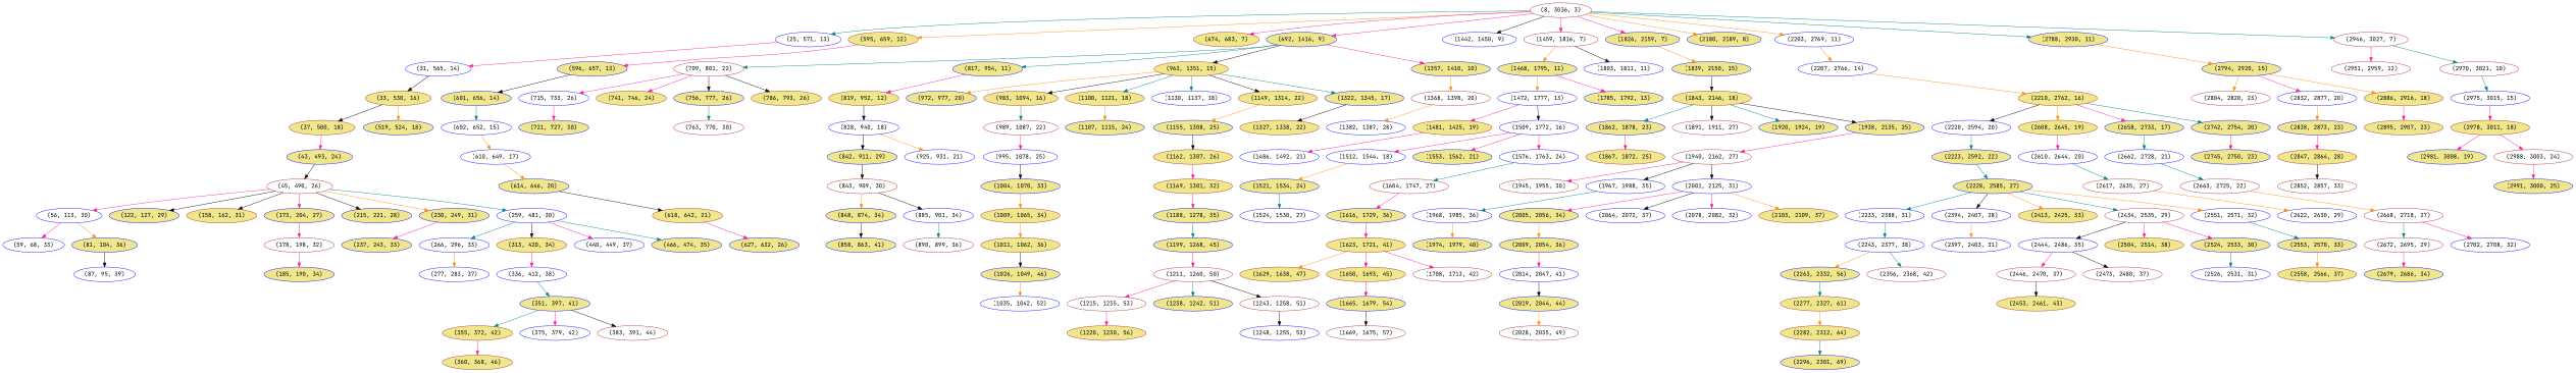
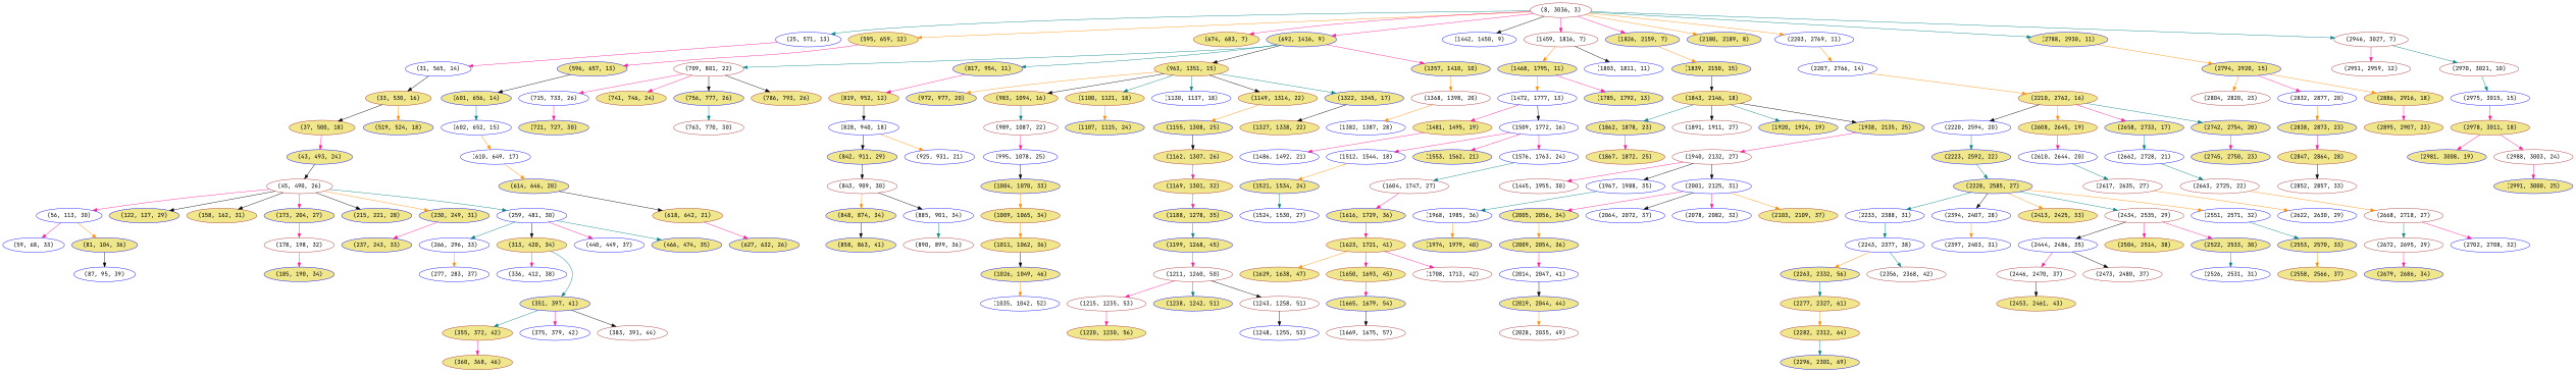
  digraph {
    fontname="JetBrains Mono"
    node [color=blue fillcolor=khaki fontname="JetBrains Mono" style=filled]
    edge [color=deeppink fontname="JetBrains Mono"]
    "(8, 3036, 3)" [color=brown fillcolor=white]
    "(25, 571, 13)" [fillcolor=white]
    "(595, 659, 12)" [color=brown]
    "(674, 683, 7)" [color=brown]
    "(692, 1416, 9)"
    "(1442, 1450, 9)" [fillcolor=white]
    "(1459, 1816, 7)" [color=brown fillcolor=white]
    "(1826, 2159, 7)"
    "(2180, 2189, 8)"
    "(2203, 2769, 11)" [fillcolor=white]
    "(2788, 2930, 11)"
    "(2946, 3027, 7)" [color=brown fillcolor=white]
    "(31, 565, 14)" [fillcolor=white]
    "(596, 657, 13)"
    "(709, 801, 22)" [color=brown fillcolor=white]
    "(817, 954, 11)"
    "(963, 1351, 15)" [color=brown]
    "(1357, 1410, 10)"
    "(1468, 1795, 11)"
    "(1803, 1811, 11)" [fillcolor=white]
    "(1839, 2150, 15)"
    "(2207, 2766, 14)" [fillcolor=white]
    "(2794, 2920, 15)"
    "(2951, 2959, 12)" [color=brown fillcolor=white]
    "(2970, 3021, 10)" [color=brown fillcolor=white]
    "(33, 530, 16)" [color=brown]
    "(37, 500, 18)" [color=brown]
    "(519, 524, 18)"
    "(43, 493, 24)"
    "(45, 490, 26)" [color=brown fillcolor=white]
    "(56, 113, 30)" [fillcolor=white]
    "(122, 127, 29)"
    "(158, 162, 31)" [color=brown]
    "(173, 204, 27)"
    "(215, 221, 28)"
    "(230, 249, 31)"
    "(259, 481, 30)" [fillcolor=white]
    "(59, 68, 33)" [fillcolor=white]
    "(81, 104, 36)"
    "(178, 198, 32)" [color=brown fillcolor=white]
    "(237, 243, 33)"
    "(266, 296, 33)" [fillcolor=white]
    "(313, 420, 34)" [color=brown]
    "(440, 449, 37)" [fillcolor=white]
    "(466, 474, 35)"
    "(87, 95, 39)" [fillcolor=white]
    "(185, 190, 34)"
    "(277, 283, 37)" [fillcolor=white]
    "(336, 412, 38)" [fillcolor=white]
    "(351, 397, 41)"
    "(355, 372, 42)" [color=brown]
    "(375, 379, 42)" [fillcolor=white]
    "(383, 391, 44)" [color=brown fillcolor=white]
    "(360, 368, 46)" [color=brown]
    "(601, 656, 14)"
    "(602, 652, 15)" [fillcolor=white]
    "(610, 649, 17)" [fillcolor=white]
    "(614, 646, 20)"
    "(618, 642, 21)" [color=brown]
    "(627, 632, 26)"
    "(715, 733, 26)" [fillcolor=white]
    "(741, 746, 24)" [color=brown]
    "(756, 777, 26)"
    "(786, 793, 26)" [color=brown]
    "(819, 952, 12)" [color=brown]
    "(972, 977, 20)"
    "(983, 1094, 16)" [color=brown]
    "(1100, 1121, 18)" [color=brown]
    "(1130, 1137, 18)" [fillcolor=white]
    "(1149, 1314, 22)" [color=brown]
    "(1322, 1345, 17)"
    "(1368, 1398, 20)" [color=brown fillcolor=white]
    "(721, 727, 30)"
    "(763, 770, 30)" [color=brown fillcolor=white]
    "(828, 940, 18)" [fillcolor=white]
    "(842, 911, 29)"
    "(925, 931, 21)" [fillcolor=white]
    "(843, 909, 30)" [color=brown fillcolor=white]
    "(848, 874, 34)"
    "(885, 901, 34)" [fillcolor=white]
    "(858, 863, 41)"
    "(890, 899, 36)" [color=brown fillcolor=white]
    "(989, 1087, 22)" [color=brown fillcolor=white]
    "(1107, 1115, 24)"
    "(1155, 1308, 25)"
    "(1327, 1338, 22)" [color=brown]
    "(995, 1078, 25)" [fillcolor=white]
    "(1004, 1070, 33)"
    "(1009, 1065, 34)" [color=brown]
    "(1011, 1062, 36)" [color=brown]
    "(1026, 1049, 46)"
    "(1035, 1042, 52)" [fillcolor=white]
    "(1162, 1307, 26)" [color=brown]
    "(1169, 1301, 32)" [color=brown]
    "(1188, 1278, 35)"
    "(1199, 1268, 45)"
    "(1211, 1260, 50)" [color=brown fillcolor=white]
    "(1215, 1235, 53)" [color=brown fillcolor=white]
    "(1238, 1242, 51)"
    "(1243, 1258, 51)" [color=brown fillcolor=white]
    "(1220, 1230, 56)" [color=brown]
    "(1248, 1255, 53)" [fillcolor=white]
    "(1382, 1387, 28)" [fillcolor=white]
    "(1472, 1777, 13)" [fillcolor=white]
    "(1785, 1792, 13)"
-   "(1481, 1495, 19)" [color=brown label="(1481, 1425, 19)"]
+   "(1481, 1495, 19)" [color=brown]
    "(1509, 1772, 16)" [fillcolor=white]
    "(1486, 1492, 21)" [fillcolor=white]
    "(1512, 1544, 18)" [fillcolor=white]
    "(1553, 1562, 21)"
    "(1576, 1763, 24)" [fillcolor=white]
    "(1521, 1534, 24)"
    "(1604, 1747, 27)" [color=brown fillcolor=white]
    "(1524, 1530, 27)" [fillcolor=white]
    "(1616, 1729, 36)"
    "(1623, 1721, 41)" [color=brown]
    "(1629, 1638, 47)" [color=brown]
    "(1650, 1693, 45)" [color=brown]
    "(1708, 1713, 42)" [color=brown fillcolor=white]
    "(1665, 1679, 54)"
    "(1669, 1675, 57)" [color=brown fillcolor=white]
    "(1843, 2146, 18)" [color=brown]
    "(1862, 1878, 23)"
    "(1891, 1911, 27)" [color=brown fillcolor=white]
    "(1920, 1924, 19)"
    "(1938, 2135, 25)"
    "(1867, 1872, 25)" [color=brown]
-   "(1940, 2132, 27)" [color=brown fillcolor=white label="(1940, 2162, 27)"]
-   "(1945, 1955, 30)" [color=brown fillcolor=white]
+   "(1940, 2132, 27)" [color=brown fillcolor=white]
+   "(1945, 1955, 30)" [color=brown fillcolor=white label="(1445, 1955, 30)"]
    "(1967, 1988, 35)" [fillcolor=white]
    "(2001, 2125, 31)" [fillcolor=white]
    "(1968, 1985, 36)" [fillcolor=white]
    "(2005, 2056, 34)"
    "(2064, 2072, 37)" [fillcolor=white]
    "(2078, 2082, 32)" [fillcolor=white]
    "(2103, 2109, 37)" [color=brown]
    "(1974, 1979, 40)"
    "(2009, 2054, 36)"
    "(2014, 2047, 41)" [fillcolor=white]
    "(2019, 2044, 44)"
    "(2028, 2035, 49)" [color=brown fillcolor=white]
    "(2210, 2762, 16)" [color=brown]
    "(2220, 2594, 20)" [fillcolor=white]
    "(2608, 2645, 19)" [color=brown]
    "(2658, 2733, 17)"
    "(2742, 2754, 20)"
    "(2223, 2592, 22)"
    "(2610, 2644, 20)" [fillcolor=white]
    "(2662, 2728, 21)" [fillcolor=white]
    "(2745, 2750, 23)"
    "(2228, 2585, 27)"
    "(2233, 2388, 31)" [fillcolor=white]
    "(2394, 2407, 28)" [fillcolor=white]
    "(2413, 2425, 33)" [color=brown]
    "(2434, 2535, 29)" [color=brown fillcolor=white]
    "(2551, 2571, 32)" [fillcolor=white]
    "(2243, 2377, 38)" [fillcolor=white]
    "(2397, 2403, 31)" [fillcolor=white]
    "(2444, 2486, 35)" [fillcolor=white]
    "(2504, 2514, 38)" [color=brown]
-   "(2524, 2533, 30)"
+   "(2524, 2533, 30)" [label="(2522, 2533, 30)"]
    "(2553, 2570, 33)"
    "(2263, 2332, 56)"
    "(2356, 2368, 42)" [color=brown fillcolor=white]
    "(2277, 2327, 61)" [color=brown]
    "(2282, 2312, 64)" [color=brown]
    "(2296, 2301, 69)"
    "(2446, 2470, 37)" [color=brown fillcolor=white]
    "(2473, 2480, 37)" [color=brown fillcolor=white]
    "(2526, 2531, 31)" [fillcolor=white]
    "(2453, 2461, 43)" [color=brown]
    "(2558, 2566, 37)" [color=brown]
    "(2617, 2635, 27)" [color=brown fillcolor=white]
    "(2622, 2630, 29)" [fillcolor=white]
    "(2663, 2725, 22)" [color=brown fillcolor=white]
    "(2668, 2718, 27)" [color=brown fillcolor=white]
    "(2672, 2695, 29)" [color=brown fillcolor=white]
    "(2702, 2708, 32)" [fillcolor=white]
    "(2679, 2686, 34)"
    "(2804, 2820, 23)" [color=brown fillcolor=white]
    "(2832, 2877, 20)" [fillcolor=white]
    "(2886, 2916, 18)" [color=brown]
    "(2838, 2873, 23)"
    "(2895, 2907, 23)" [color=brown]
    "(2847, 2864, 28)" [color=brown]
    "(2852, 2857, 33)" [color=brown fillcolor=white]
    "(2975, 3015, 15)" [fillcolor=white]
    "(2978, 3011, 18)" [color=brown]
    "(2981, 3008, 19)"
    "(2988, 3003, 24)" [color=brown fillcolor=white]
    "(2991, 3000, 25)"
    "(8, 3036, 3)" -> "(25, 571, 13)" [color=teal]
    "(8, 3036, 3)" -> "(595, 659, 12)" [color=darkorange]
    "(8, 3036, 3)" -> "(674, 683, 7)"
    "(8, 3036, 3)" -> "(692, 1416, 9)"
    "(8, 3036, 3)" -> "(1442, 1450, 9)" [color=black]
    "(8, 3036, 3)" -> "(1459, 1816, 7)"
    "(8, 3036, 3)" -> "(1826, 2159, 7)"
    "(8, 3036, 3)" -> "(2180, 2189, 8)" [color=darkorange]
    "(8, 3036, 3)" -> "(2203, 2769, 11)" [color=darkorange]
    "(8, 3036, 3)" -> "(2788, 2930, 11)" [color=teal]
    "(8, 3036, 3)" -> "(2946, 3027, 7)" [color=teal]
    "(25, 571, 13)" -> "(31, 565, 14)"
    "(595, 659, 12)" -> "(596, 657, 13)"
    "(692, 1416, 9)" -> "(709, 801, 22)" [color=teal]
    "(692, 1416, 9)" -> "(817, 954, 11)" [color=teal]
    "(692, 1416, 9)" -> "(963, 1351, 15)" [color=black]
    "(692, 1416, 9)" -> "(1357, 1410, 10)"
    "(1459, 1816, 7)" -> "(1468, 1795, 11)" [color=darkorange]
    "(1459, 1816, 7)" -> "(1803, 1811, 11)" [color=black]
    "(1826, 2159, 7)" -> "(1839, 2150, 15)" [color=darkorange]
    "(2203, 2769, 11)" -> "(2207, 2766, 14)" [color=darkorange]
    "(2788, 2930, 11)" -> "(2794, 2920, 15)" [color=darkorange]
    "(2946, 3027, 7)" -> "(2951, 2959, 12)"
    "(2946, 3027, 7)" -> "(2970, 3021, 10)" [color=teal]
    "(31, 565, 14)" -> "(33, 530, 16)" [color=black]
    "(596, 657, 13)" -> "(601, 656, 14)" [color=black]
    "(709, 801, 22)" -> "(715, 733, 26)"
    "(709, 801, 22)" -> "(741, 746, 24)"
    "(709, 801, 22)" -> "(756, 777, 26)" [color=black]
    "(709, 801, 22)" -> "(786, 793, 26)" [color=black]
    "(817, 954, 11)" -> "(819, 952, 12)"
    "(963, 1351, 15)" -> "(972, 977, 20)" [color=darkorange]
    "(963, 1351, 15)" -> "(983, 1094, 16)" [color=black]
    "(963, 1351, 15)" -> "(1100, 1121, 18)" [color=teal]
    "(963, 1351, 15)" -> "(1130, 1137, 18)" [color=teal]
    "(963, 1351, 15)" -> "(1149, 1314, 22)" [color=black]
    "(963, 1351, 15)" -> "(1322, 1345, 17)" [color=teal]
    "(1357, 1410, 10)" -> "(1368, 1398, 20)" [color=darkorange]
    "(1468, 1795, 11)" -> "(1472, 1777, 13)" [color=darkorange]
    "(1468, 1795, 11)" -> "(1785, 1792, 13)"
    "(1839, 2150, 15)" -> "(1843, 2146, 18)" [color=black]
    "(2207, 2766, 14)" -> "(2210, 2762, 16)" [color=darkorange]
    "(2794, 2920, 15)" -> "(2804, 2820, 23)" [color=darkorange]
    "(2794, 2920, 15)" -> "(2832, 2877, 20)"
    "(2794, 2920, 15)" -> "(2886, 2916, 18)" [color=darkorange]
    "(2970, 3021, 10)" -> "(2975, 3015, 15)" [color=teal]
    "(33, 530, 16)" -> "(37, 500, 18)" [color=black]
    "(33, 530, 16)" -> "(519, 524, 18)" [color=darkorange]
    "(37, 500, 18)" -> "(43, 493, 24)"
    "(43, 493, 24)" -> "(45, 490, 26)" [color=black]
    "(45, 490, 26)" -> "(56, 113, 30)"
    "(45, 490, 26)" -> "(122, 127, 29)" [color=black]
    "(45, 490, 26)" -> "(158, 162, 31)" [color=black]
    "(45, 490, 26)" -> "(173, 204, 27)"
    "(45, 490, 26)" -> "(215, 221, 28)" [color=black]
    "(45, 490, 26)" -> "(230, 249, 31)" [color=darkorange]
    "(45, 490, 26)" -> "(259, 481, 30)" [color=teal]
    "(56, 113, 30)" -> "(59, 68, 33)"
    "(56, 113, 30)" -> "(81, 104, 36)" [color=darkorange]
    "(173, 204, 27)" -> "(178, 198, 32)"
    "(230, 249, 31)" -> "(237, 243, 33)"
    "(259, 481, 30)" -> "(266, 296, 33)" [color=teal]
    "(259, 481, 30)" -> "(313, 420, 34)" [color=black]
    "(259, 481, 30)" -> "(440, 449, 37)"
    "(259, 481, 30)" -> "(466, 474, 35)" [color=teal]
    "(81, 104, 36)" -> "(87, 95, 39)" [color=black]
    "(178, 198, 32)" -> "(185, 190, 34)"
    "(266, 296, 33)" -> "(277, 283, 37)" [color=darkorange]
    "(313, 420, 34)" -> "(336, 412, 38)"
-   "(336, 412, 38)" -> "(351, 397, 41)" [color=teal]
+   "(313, 420, 34)" -> "(351, 397, 41)" [color=teal]
    "(351, 397, 41)" -> "(355, 372, 42)" [color=teal]
    "(351, 397, 41)" -> "(375, 379, 42)"
    "(351, 397, 41)" -> "(383, 391, 44)" [color=black]
    "(355, 372, 42)" -> "(360, 368, 46)"
    "(601, 656, 14)" -> "(602, 652, 15)" [color=teal]
    "(602, 652, 15)" -> "(610, 649, 17)" [color=darkorange]
    "(610, 649, 17)" -> "(614, 646, 20)" [color=darkorange]
    "(614, 646, 20)" -> "(618, 642, 21)" [color=black]
    "(618, 642, 21)" -> "(627, 632, 26)"
    "(715, 733, 26)" -> "(721, 727, 30)"
    "(756, 777, 26)" -> "(763, 770, 30)" [color=teal]
    "(819, 952, 12)" -> "(828, 940, 18)" [color=black]
    "(983, 1094, 16)" -> "(989, 1087, 22)" [color=teal]
    "(1100, 1121, 18)" -> "(1107, 1115, 24)" [color=darkorange]
    "(1149, 1314, 22)" -> "(1155, 1308, 25)" [color=darkorange]
    "(1322, 1345, 17)" -> "(1327, 1338, 22)" [color=black]
    "(1368, 1398, 20)" -> "(1382, 1387, 28)" [color=darkorange]
    "(828, 940, 18)" -> "(842, 911, 29)" [color=black]
    "(828, 940, 18)" -> "(925, 931, 21)" [color=darkorange]
    "(842, 911, 29)" -> "(843, 909, 30)" [color=black]
    "(843, 909, 30)" -> "(848, 874, 34)" [color=darkorange]
    "(843, 909, 30)" -> "(885, 901, 34)" [color=black]
    "(848, 874, 34)" -> "(858, 863, 41)" [color=black]
    "(885, 901, 34)" -> "(890, 899, 36)" [color=teal]
    "(989, 1087, 22)" -> "(995, 1078, 25)"
    "(1155, 1308, 25)" -> "(1162, 1307, 26)" [color=black]
    "(995, 1078, 25)" -> "(1004, 1070, 33)" [color=black]
    "(1004, 1070, 33)" -> "(1009, 1065, 34)" [color=darkorange]
    "(1009, 1065, 34)" -> "(1011, 1062, 36)" [color=darkorange]
    "(1011, 1062, 36)" -> "(1026, 1049, 46)" [color=black]
    "(1026, 1049, 46)" -> "(1035, 1042, 52)" [color=darkorange]
    "(1162, 1307, 26)" -> "(1169, 1301, 32)"
    "(1169, 1301, 32)" -> "(1188, 1278, 35)"
    "(1188, 1278, 35)" -> "(1199, 1268, 45)" [color=teal]
    "(1199, 1268, 45)" -> "(1211, 1260, 50)"
    "(1211, 1260, 50)" -> "(1215, 1235, 53)"
    "(1211, 1260, 50)" -> "(1238, 1242, 51)" [color=teal]
    "(1211, 1260, 50)" -> "(1243, 1258, 51)" [color=black]
    "(1215, 1235, 53)" -> "(1220, 1230, 56)"
    "(1243, 1258, 51)" -> "(1248, 1255, 53)" [color=black]
    "(1472, 1777, 13)" -> "(1481, 1495, 19)"
    "(1472, 1777, 13)" -> "(1509, 1772, 16)" [color=black]
    "(1481, 1495, 19)" -> "(1486, 1492, 21)"
    "(1509, 1772, 16)" -> "(1512, 1544, 18)"
    "(1509, 1772, 16)" -> "(1553, 1562, 21)"
    "(1509, 1772, 16)" -> "(1576, 1763, 24)"
    "(1512, 1544, 18)" -> "(1521, 1534, 24)" [color=darkorange]
    "(1576, 1763, 24)" -> "(1604, 1747, 27)" [color=teal]
    "(1521, 1534, 24)" -> "(1524, 1530, 27)" [color=teal]
    "(1604, 1747, 27)" -> "(1616, 1729, 36)"
    "(1616, 1729, 36)" -> "(1623, 1721, 41)"
    "(1623, 1721, 41)" -> "(1629, 1638, 47)" [color=darkorange]
    "(1623, 1721, 41)" -> "(1650, 1693, 45)"
    "(1623, 1721, 41)" -> "(1708, 1713, 42)"
    "(1650, 1693, 45)" -> "(1665, 1679, 54)"
    "(1665, 1679, 54)" -> "(1669, 1675, 57)" [color=black]
    "(1843, 2146, 18)" -> "(1862, 1878, 23)" [color=teal]
    "(1843, 2146, 18)" -> "(1891, 1911, 27)" [color=black]
    "(1843, 2146, 18)" -> "(1920, 1924, 19)" [color=teal]
    "(1843, 2146, 18)" -> "(1938, 2135, 25)" [color=black]
    "(1862, 1878, 23)" -> "(1867, 1872, 25)"
    "(1938, 2135, 25)" -> "(1940, 2132, 27)"
    "(1940, 2132, 27)" -> "(1945, 1955, 30)"
    "(1940, 2132, 27)" -> "(1967, 1988, 35)" [color=black]
    "(1940, 2132, 27)" -> "(2001, 2125, 31)" [color=black]
    "(1967, 1988, 35)" -> "(1968, 1985, 36)" [color=teal]
    "(2001, 2125, 31)" -> "(2005, 2056, 34)"
    "(2001, 2125, 31)" -> "(2064, 2072, 37)" [color=black]
    "(2001, 2125, 31)" -> "(2078, 2082, 32)"
    "(2001, 2125, 31)" -> "(2103, 2109, 37)" [color=darkorange]
    "(1968, 1985, 36)" -> "(1974, 1979, 40)" [color=darkorange]
    "(2005, 2056, 34)" -> "(2009, 2054, 36)" [color=darkorange]
    "(2009, 2054, 36)" -> "(2014, 2047, 41)"
    "(2014, 2047, 41)" -> "(2019, 2044, 44)" [color=black]
    "(2019, 2044, 44)" -> "(2028, 2035, 49)" [color=darkorange]
    "(2210, 2762, 16)" -> "(2220, 2594, 20)" [color=black]
    "(2210, 2762, 16)" -> "(2608, 2645, 19)" [color=darkorange]
    "(2210, 2762, 16)" -> "(2658, 2733, 17)"
    "(2210, 2762, 16)" -> "(2742, 2754, 20)" [color=teal]
    "(2220, 2594, 20)" -> "(2223, 2592, 22)" [color=teal]
    "(2608, 2645, 19)" -> "(2610, 2644, 20)"
    "(2658, 2733, 17)" -> "(2662, 2728, 21)" [color=teal]
    "(2742, 2754, 20)" -> "(2745, 2750, 23)"
    "(2223, 2592, 22)" -> "(2228, 2585, 27)" [color=teal]
    "(2610, 2644, 20)" -> "(2617, 2635, 27)" [color=teal]
    "(2662, 2728, 21)" -> "(2663, 2725, 22)" [color=teal]
    "(2228, 2585, 27)" -> "(2233, 2388, 31)" [color=teal]
    "(2228, 2585, 27)" -> "(2394, 2407, 28)" [color=black]
    "(2228, 2585, 27)" -> "(2413, 2425, 33)" [color=darkorange]
    "(2228, 2585, 27)" -> "(2434, 2535, 29)" [color=teal]
    "(2228, 2585, 27)" -> "(2551, 2571, 32)" [color=darkorange]
    "(2233, 2388, 31)" -> "(2243, 2377, 38)" [color=teal]
    "(2394, 2407, 28)" -> "(2397, 2403, 31)" [color=darkorange]
    "(2434, 2535, 29)" -> "(2444, 2486, 35)" [color=black]
    "(2434, 2535, 29)" -> "(2504, 2514, 38)"
    "(2434, 2535, 29)" -> "(2524, 2533, 30)"
    "(2551, 2571, 32)" -> "(2553, 2570, 33)" [color=teal]
    "(2243, 2377, 38)" -> "(2263, 2332, 56)" [color=darkorange]
    "(2243, 2377, 38)" -> "(2356, 2368, 42)" [color=teal]
    "(2444, 2486, 35)" -> "(2446, 2470, 37)"
    "(2444, 2486, 35)" -> "(2473, 2480, 37)" [color=black]
    "(2524, 2533, 30)" -> "(2526, 2531, 31)" [color=teal]
    "(2553, 2570, 33)" -> "(2558, 2566, 37)" [color=darkorange]
    "(2263, 2332, 56)" -> "(2277, 2327, 61)" [color=teal]
    "(2277, 2327, 61)" -> "(2282, 2312, 64)" [color=darkorange]
    "(2282, 2312, 64)" -> "(2296, 2301, 69)" [color=teal]
    "(2446, 2470, 37)" -> "(2453, 2461, 43)" [color=black]
    "(2617, 2635, 27)" -> "(2622, 2630, 29)" [color=darkorange]
    "(2663, 2725, 22)" -> "(2668, 2718, 27)" [color=darkorange]
    "(2668, 2718, 27)" -> "(2672, 2695, 29)" [color=teal]
    "(2668, 2718, 27)" -> "(2702, 2708, 32)"
    "(2672, 2695, 29)" -> "(2679, 2686, 34)"
    "(2832, 2877, 20)" -> "(2838, 2873, 23)" [color=darkorange]
    "(2886, 2916, 18)" -> "(2895, 2907, 23)"
    "(2838, 2873, 23)" -> "(2847, 2864, 28)"
    "(2847, 2864, 28)" -> "(2852, 2857, 33)" [color=black]
    "(2975, 3015, 15)" -> "(2978, 3011, 18)"
    "(2978, 3011, 18)" -> "(2981, 3008, 19)"
    "(2978, 3011, 18)" -> "(2988, 3003, 24)"
    "(2988, 3003, 24)" -> "(2991, 3000, 25)"
  }
